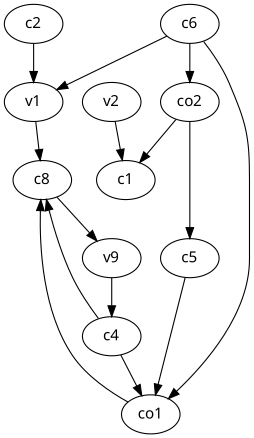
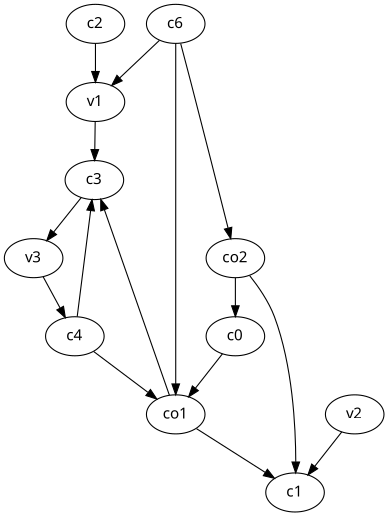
  strict digraph {
    fontname="Noto Sans"
    node [fontname="Noto Sans"]
    edge [fontname="Noto Sans" weight=1]
    c2
    v1
-   c3 [label=c8]
-   v3 [label=v9]
+   c3
+   v3
    c4
    co1
    c1
-   c5
+   c5 [label=c0]
    c6
    co2
    v2
    c2 -> v1
    v1 -> c3
    c3 -> v3
    v3 -> c4
    c4 -> c3
    c4 -> co1
    co1 -> c3
+   co1 -> c1
    c5 -> co1
    c6 -> v1
    c6 -> co1
    c6 -> co2
    co2 -> c1
    co2 -> c5
    v2 -> c1
  }
